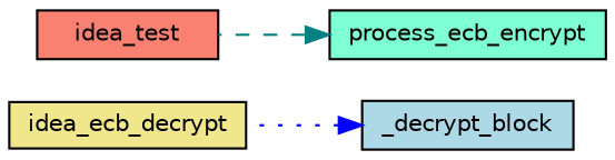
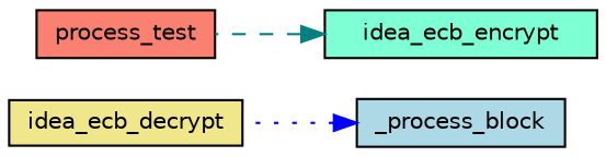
  digraph {
    rankdir=RL
    node [color=black fontname=Helvetica fontsize=10 shape=record style=filled]
    edge [dir=back fontname=Helvetica fontsize=10 labelfontname=Helvetica labelfontsize=10]
-   n1 [fillcolor=lightblue fontcolor=black height=0.2 label=_decrypt_block width=0.4]
+   n1 [fillcolor=lightblue fontcolor=black height=0.2 label=_process_block width=0.4]
    n2 [fillcolor=khaki height=0.2 label=idea_ecb_decrypt width=0.4]
-   n3 [fillcolor=aquamarine height=0.2 label=process_ecb_encrypt width=0.4]
-   n4 [fillcolor=salmon height=0.2 label=idea_test width=0.4]
+   n3 [fillcolor=aquamarine height=0.2 label=idea_ecb_encrypt width=0.4]
+   n4 [fillcolor=salmon height=0.2 label=process_test width=0.4]
    n1 -> n2 [color=blue style=dotted]
    n3 -> n4 [color=teal style=dashed]
  }
